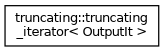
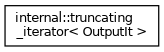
  digraph {
    rankdir=LR
-   n1 [color=black fillcolor=white fontname=Helvetica fontsize=10 height=0.2 label="truncating::truncating\l_iterator\< OutputIt \>" shape=record style=filled width=0.4]
+   n1 [color=black fillcolor=white fontname=Helvetica fontsize=10 height=0.2 label="internal::truncating\l_iterator\< OutputIt \>" shape=record style=filled width=0.4]
  }
